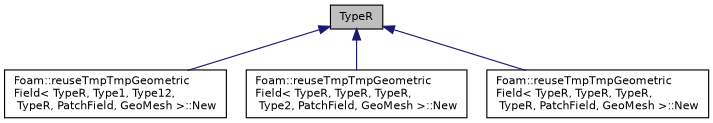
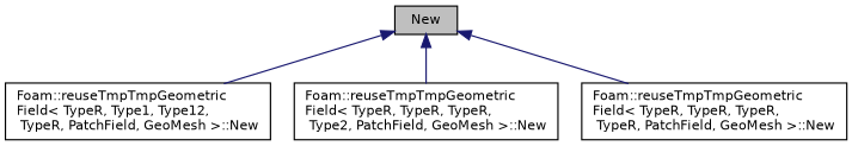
  digraph {
    rankdir=TB
    node [color=black fontname=Helvetica fontsize=10 shape=record]
    edge [color=midnightblue dir=back fontname=Helvetica fontsize=10 labelfontname=Helvetica labelfontsize=10 style=solid]
-   n1 [fillcolor=grey75 fontcolor=black height=0.2 label=TypeR style=filled width=0.4]
+   n1 [fillcolor=grey75 fontcolor=black height=0.2 label=New style=filled width=0.4]
    n2 [height=0.2 label="Foam::reuseTmpTmpGeometric\lField\< TypeR, Type1, Type12,\l TypeR, PatchField, GeoMesh \>::New" width=0.4]
    n3 [height=0.2 label="Foam::reuseTmpTmpGeometric\lField\< TypeR, TypeR, TypeR,\l Type2, PatchField, GeoMesh \>::New" width=0.4]
    n4 [height=0.2 label="Foam::reuseTmpTmpGeometric\lField\< TypeR, TypeR, TypeR,\l TypeR, PatchField, GeoMesh \>::New" width=0.4]
    n1 -> n2
    n1 -> n3
    n1 -> n4
  }
